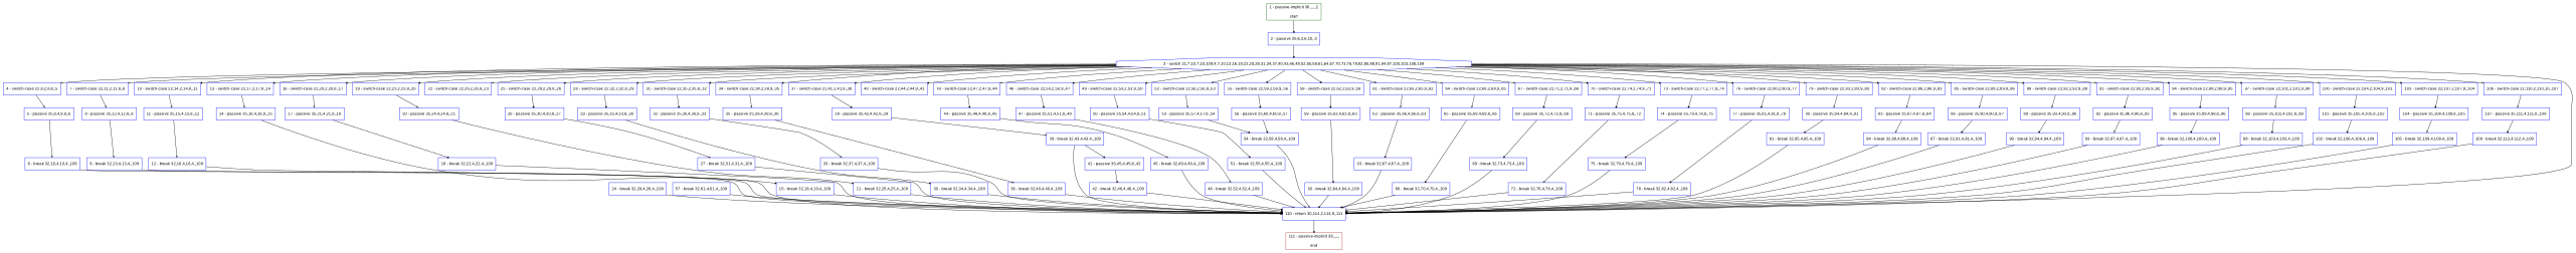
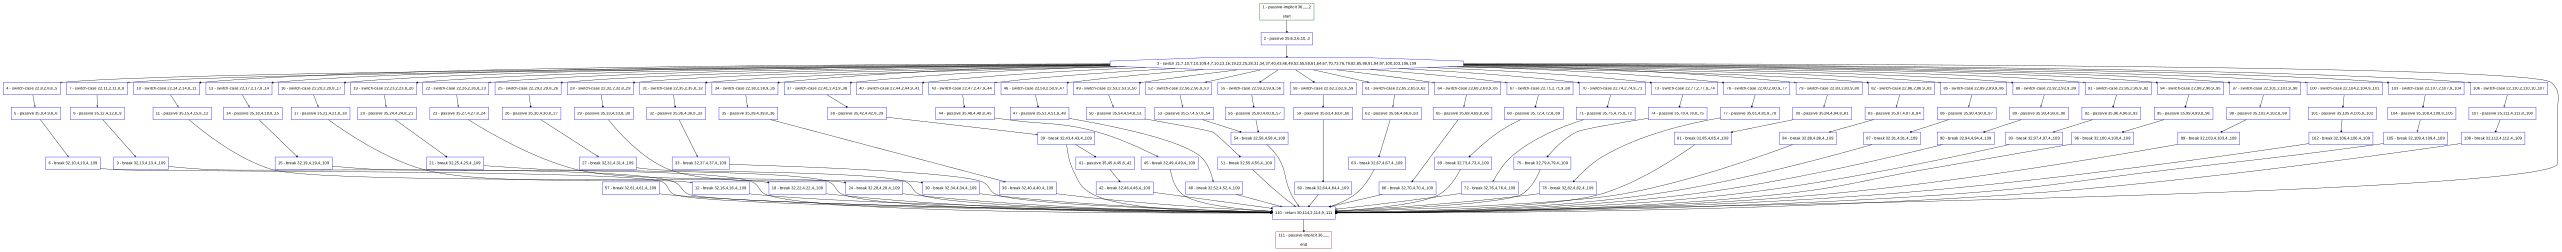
  digraph {
    bgcolor=white
    compound=true
    fillcolor="#FFFFCC"
    fontname=Arial
    fontsize=12
    pack=true
    packmode=clust
    style="rounded,filled"
    node [color="#0000ff" compound=true fillcolor="#ffffff" fixedsize=false fontname=Arial fontsize=12 node_initialized=no shape=box style=filled]
    edge [arrowhead=dot arrowsize=0.5 arrowtail=none color="#000000" compound=true dir=forward fontcolor=black fontname=Arial fontsize=12]
    n1 [label="2 - passive 35,6,2,6,10,,3"]
    n2 [label="3 - switch 21,7,10,7,10,109,4,7,10,13,16,19,22,25,28,31,34,37,40,43,46,49,52,55,58,61,64,67,70,73,76,79,82,85,88,91,94,97,100,103,106,109" shape=octagon]
    n3 [label="4 - switch-case 22,8,2,8,8,,5"]
    n4 [label="7 - switch-case 22,11,2,11,8,,8"]
    n5 [label="10 - switch-case 22,14,2,14,8,,11"]
    n6 [label="13 - switch-case 22,17,2,17,8,,14"]
    n7 [label="16 - switch-case 22,20,2,20,8,,17"]
    n8 [label="19 - switch-case 22,23,2,23,8,,20"]
    n9 [label="22 - switch-case 22,26,2,26,8,,23"]
    n10 [label="25 - switch-case 22,29,2,29,8,,26"]
    n11 [label="28 - switch-case 22,32,2,32,8,,29"]
    n12 [label="31 - switch-case 22,35,2,35,8,,32"]
    n13 [label="34 - switch-case 22,38,2,38,9,,35"]
    n14 [label="37 - switch-case 22,41,2,41,9,,38"]
    n15 [label="40 - switch-case 22,44,2,44,9,,41"]
    n16 [label="43 - switch-case 22,47,2,47,9,,44"]
    n17 [label="46 - switch-case 22,50,2,50,9,,47"]
    n18 [label="49 - switch-case 22,53,2,53,9,,50"]
    n19 [label="52 - switch-case 22,56,2,56,9,,53"]
    n20 [label="55 - switch-case 22,59,2,59,9,,56"]
    n21 [label="58 - switch-case 22,62,2,62,9,,59"]
    n22 [label="61 - switch-case 22,65,2,65,9,,62"]
    n23 [label="64 - switch-case 22,68,2,68,9,,65"]
    n24 [label="67 - switch-case 22,71,2,71,9,,68"]
    n25 [label="70 - switch-case 22,74,2,74,9,,71"]
    n26 [label="73 - switch-case 22,77,2,77,9,,74"]
    n27 [label="76 - switch-case 22,80,2,80,9,,77"]
    n28 [label="79 - switch-case 22,83,2,83,9,,80"]
    n29 [label="82 - switch-case 22,86,2,86,9,,83"]
    n30 [label="85 - switch-case 22,89,2,89,9,,86"]
    n31 [label="88 - switch-case 22,92,2,92,9,,89"]
    n32 [label="91 - switch-case 22,95,2,95,9,,92"]
    n33 [label="94 - switch-case 22,98,2,98,9,,95"]
    n34 [label="97 - switch-case 22,101,2,101,9,,98"]
    n35 [label="100 - switch-case 22,104,2,104,9,,101"]
    n36 [label="103 - switch-case 22,107,2,107,9,,104"]
    n37 [label="106 - switch-case 22,110,2,110,10,,107"]
    n38 [label="110 - return 30,114,2,114,9,,111"]
    n39 [color="#006400" label="1 - passive-implicit 36,,,,,,2\n\nstart"]
    n40 [label="5 - passive 35,9,4,9,8,,6"]
    n41 [label="8 - passive 35,12,4,12,8,,9"]
    n42 [label="11 - passive 35,15,4,15,8,,12"]
    n43 [label="14 - passive 35,18,4,18,8,,15"]
    n44 [label="17 - passive 35,21,4,21,8,,18"]
    n45 [label="20 - passive 35,24,4,24,8,,21"]
+   n46 [label="23 - passive 35,27,4,27,8,,24"]
    n47 [label="26 - passive 35,30,4,30,8,,27"]
    n48 [label="29 - passive 35,33,4,33,8,,30"]
    n49 [label="32 - passive 35,36,4,36,8,,33"]
    n50 [label="35 - passive 35,39,4,39,8,,36"]
    n51 [label="38 - passive 35,42,4,42,8,,39"]
    n52 [label="44 - passive 35,48,4,48,8,,45"]
    n53 [label="47 - passive 35,51,4,51,8,,48"]
    n54 [label="50 - passive 35,54,4,54,8,,51"]
    n55 [label="53 - passive 35,57,4,57,8,,54"]
    n56 [label="56 - passive 35,60,4,60,8,,57"]
    n57 [label="59 - passive 35,63,4,63,8,,60"]
    n58 [label="62 - passive 35,66,4,66,8,,63"]
    n59 [label="65 - passive 35,69,4,69,8,,66"]
    n60 [label="68 - passive 35,72,4,72,8,,69"]
    n61 [label="71 - passive 35,75,4,75,8,,72"]
    n62 [label="74 - passive 35,78,4,78,8,,75"]
    n63 [label="77 - passive 35,81,4,81,8,,78"]
    n64 [label="80 - passive 35,84,4,84,8,,81"]
    n65 [label="83 - passive 35,87,4,87,8,,84"]
    n66 [label="86 - passive 35,90,4,90,8,,87"]
    n67 [label="89 - passive 35,93,4,93,8,,90"]
    n68 [label="92 - passive 35,96,4,96,8,,93"]
    n69 [label="95 - passive 35,99,4,99,8,,96"]
    n70 [label="98 - passive 35,102,4,102,8,,99"]
    n71 [label="101 - passive 35,105,4,105,8,,102"]
    n72 [label="104 - passive 35,108,4,108,8,,105"]
    n73 [label="107 - passive 35,111,4,111,8,,108"]
    n74 [color="#a52a2a" label="111 - passive-implicit 36,,,,,,\n\nend"]
    n75 [label="6 - break 32,10,4,10,4,,109"]
    n76 [label="9 - break 32,13,4,13,4,,109"]
    n77 [label="12 - break 32,16,4,16,4,,109"]
    n78 [label="15 - break 32,19,4,19,4,,109"]
    n79 [label="18 - break 32,22,4,22,4,,109"]
    n80 [label="21 - break 32,25,4,25,4,,109"]
    n81 [label="24 - break 32,28,4,28,4,,109"]
    n82 [label="27 - break 32,31,4,31,4,,109"]
    n83 [label="30 - break 32,34,4,34,4,,109"]
    n84 [label="33 - break 32,37,4,37,4,,109"]
    n85 [label="36 - break 32,40,4,40,4,,109"]
    n86 [label="39 - break 32,43,4,43,4,,109"]
    n87 [label="41 - passive 35,45,4,45,8,,42"]
    n88 [label="42 - break 32,46,4,46,4,,109"]
    n89 [label="45 - break 32,49,4,49,4,,109"]
    n90 [label="48 - break 32,52,4,52,4,,109"]
    n91 [label="51 - break 32,55,4,55,4,,109"]
    n92 [label="54 - break 32,58,4,58,4,,109"]
    n93 [label="60 - break 32,64,4,64,4,,109"]
    n94 [label="63 - break 32,67,4,67,4,,109"]
    n95 [label="66 - break 32,70,4,70,4,,109"]
    n96 [label="69 - break 32,73,4,73,4,,109"]
    n97 [label="72 - break 32,76,4,76,4,,109"]
    n98 [label="75 - break 32,79,4,79,4,,109"]
    n99 [label="78 - break 32,82,4,82,4,,109"]
    n100 [label="81 - break 32,85,4,85,4,,109"]
    n101 [label="84 - break 32,88,4,88,4,,109"]
    n102 [label="87 - break 32,91,4,91,4,,109"]
    n103 [label="90 - break 32,94,4,94,4,,109"]
    n104 [label="93 - break 32,97,4,97,4,,109"]
    n105 [label="96 - break 32,100,4,100,4,,109"]
    n106 [label="99 - break 32,103,4,103,4,,109"]
    n107 [label="102 - break 32,106,4,106,4,,109"]
    n108 [label="105 - break 32,109,4,109,4,,109"]
    n109 [label="108 - break 32,112,4,112,4,,109"]
    n110 [label="57 - break 32,61,4,61,4,,109"]
    n1 -> n2
    n2 -> n3 [arrowhead=onormal]
    n2 -> n4 [arrowhead=onormal]
    n2 -> n5
    n2 -> n6
    n2 -> n7
    n2 -> n8
    n2 -> n9 [arrowhead=onormal]
    n2 -> n10
    n2 -> n11
    n2 -> n12
    n2 -> n13
    n2 -> n14
    n2 -> n15
    n2 -> n16 [arrowhead=onormal]
    n2 -> n17
    n2 -> n18
    n2 -> n19 [arrowhead=onormal]
    n2 -> n20
    n2 -> n21
    n2 -> n22 [arrowhead=onormal]
    n2 -> n23 [arrowhead=onormal]
    n2 -> n24 [arrowhead=onormal]
    n2 -> n25
    n2 -> n26
    n2 -> n27
    n2 -> n28 [arrowhead=onormal]
    n2 -> n29
    n2 -> n30 [arrowhead=onormal]
    n2 -> n31
    n2 -> n32 [arrowhead=onormal]
    n2 -> n33
    n2 -> n34
    n2 -> n35 [arrowhead=onormal]
    n2 -> n36
    n2 -> n37 [arrowhead=onormal]
    n2 -> n38
    n3 -> n40 [arrowhead=onormal]
    n4 -> n41 [arrowhead=onormal]
    n5 -> n42 [arrowhead=onormal]
    n6 -> n43 [arrowhead=onormal]
    n7 -> n44 [arrowhead=onormal]
    n8 -> n45 [arrowhead=onormal]
+   n9 -> n46 [arrowhead=onormal]
    n10 -> n47
    n11 -> n48
    n12 -> n49
    n13 -> n50 [arrowhead=onormal]
    n14 -> n51
    n16 -> n52
    n17 -> n53
    n18 -> n54 [arrowhead=onormal]
    n19 -> n55 [arrowhead=onormal]
    n20 -> n56
    n21 -> n57
    n22 -> n58 [arrowhead=onormal]
    n23 -> n59 [arrowhead=onormal]
    n24 -> n60
    n25 -> n61
    n26 -> n62
    n27 -> n63
    n28 -> n64 [arrowhead=onormal]
    n29 -> n65 [arrowhead=onormal]
    n30 -> n66 [arrowhead=onormal]
    n31 -> n67 [arrowhead=onormal]
    n32 -> n68
    n33 -> n69
    n34 -> n70 [arrowhead=onormal]
    n35 -> n71
    n36 -> n72
    n37 -> n73 [arrowhead=onormal]
    n38 -> n74
    n39 -> n1
    n40 -> n75 [arrowhead=onormal]
    n41 -> n76 [arrowhead=onormal]
    n42 -> n77 [arrowhead=onormal]
    n43 -> n78
    n44 -> n79
    n45 -> n80
+   n46 -> n81
    n47 -> n82 [arrowhead=onormal]
    n48 -> n83
    n49 -> n84 [arrowhead=onormal]
    n50 -> n85 [arrowhead=onormal]
    n51 -> n86 [arrowhead=onormal]
    n52 -> n89 [arrowhead=onormal]
    n53 -> n90 [arrowhead=onormal]
    n54 -> n91
    n55 -> n92
    n56 -> n92
    n57 -> n93
    n58 -> n94
    n59 -> n95
    n60 -> n96
    n61 -> n97 [arrowhead=onormal]
    n62 -> n98
    n63 -> n99
    n64 -> n100
    n65 -> n101 [arrowhead=onormal]
    n66 -> n102
    n67 -> n103
    n68 -> n104 [arrowhead=onormal]
    n69 -> n105
    n70 -> n106
    n71 -> n107
    n72 -> n108 [arrowhead=onormal]
    n73 -> n109
    n75 -> n38
    n76 -> n38 [arrowhead=onormal]
    n77 -> n38
    n78 -> n38 [arrowhead=onormal]
    n79 -> n38 [arrowhead=onormal]
    n80 -> n38 [arrowhead=onormal]
    n81 -> n38 [arrowhead=onormal]
    n82 -> n38
    n83 -> n38 [arrowhead=onormal]
    n84 -> n38
    n85 -> n38
    n86 -> n38
    n86 -> n87
    n87 -> n88
    n88 -> n38
    n89 -> n38
    n90 -> n38 [arrowhead=onormal]
    n91 -> n38 [arrowhead=onormal]
    n92 -> n38 [arrowhead=onormal]
    n93 -> n38
    n94 -> n38
    n95 -> n38 [arrowhead=onormal]
    n96 -> n38 [arrowhead=onormal]
    n97 -> n38 [arrowhead=onormal]
    n98 -> n38 [arrowhead=onormal]
    n99 -> n38
    n100 -> n38 [arrowhead=onormal]
    n101 -> n38
    n102 -> n38
    n103 -> n38
    n104 -> n38
    n105 -> n38 [arrowhead=onormal]
    n106 -> n38
    n107 -> n38 [arrowhead=onormal]
    n108 -> n38
    n109 -> n38
    n110 -> n38
  }
